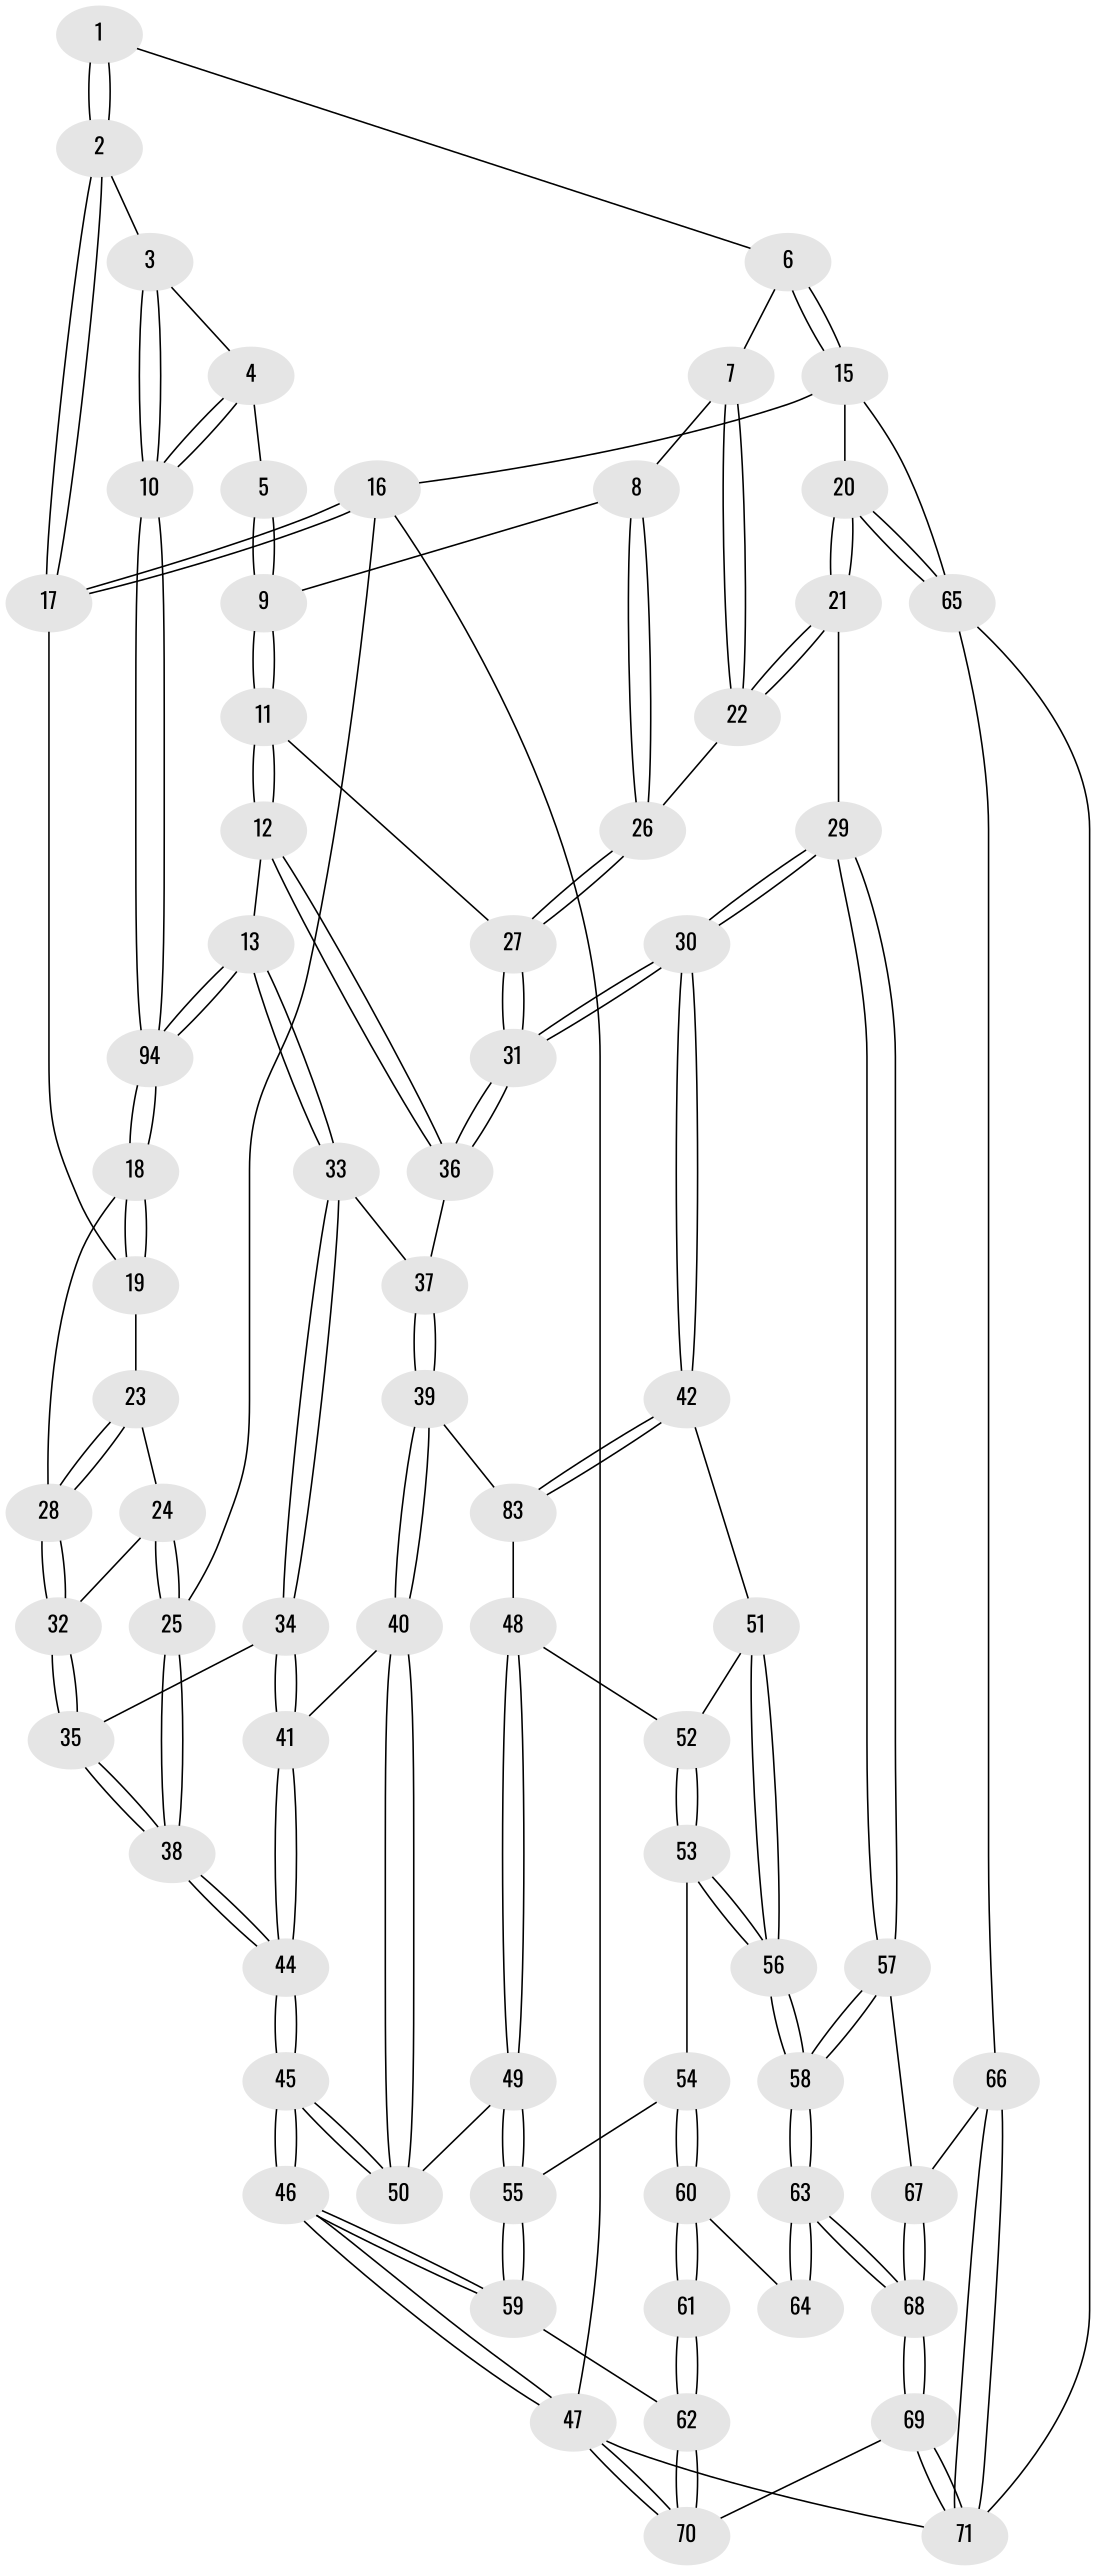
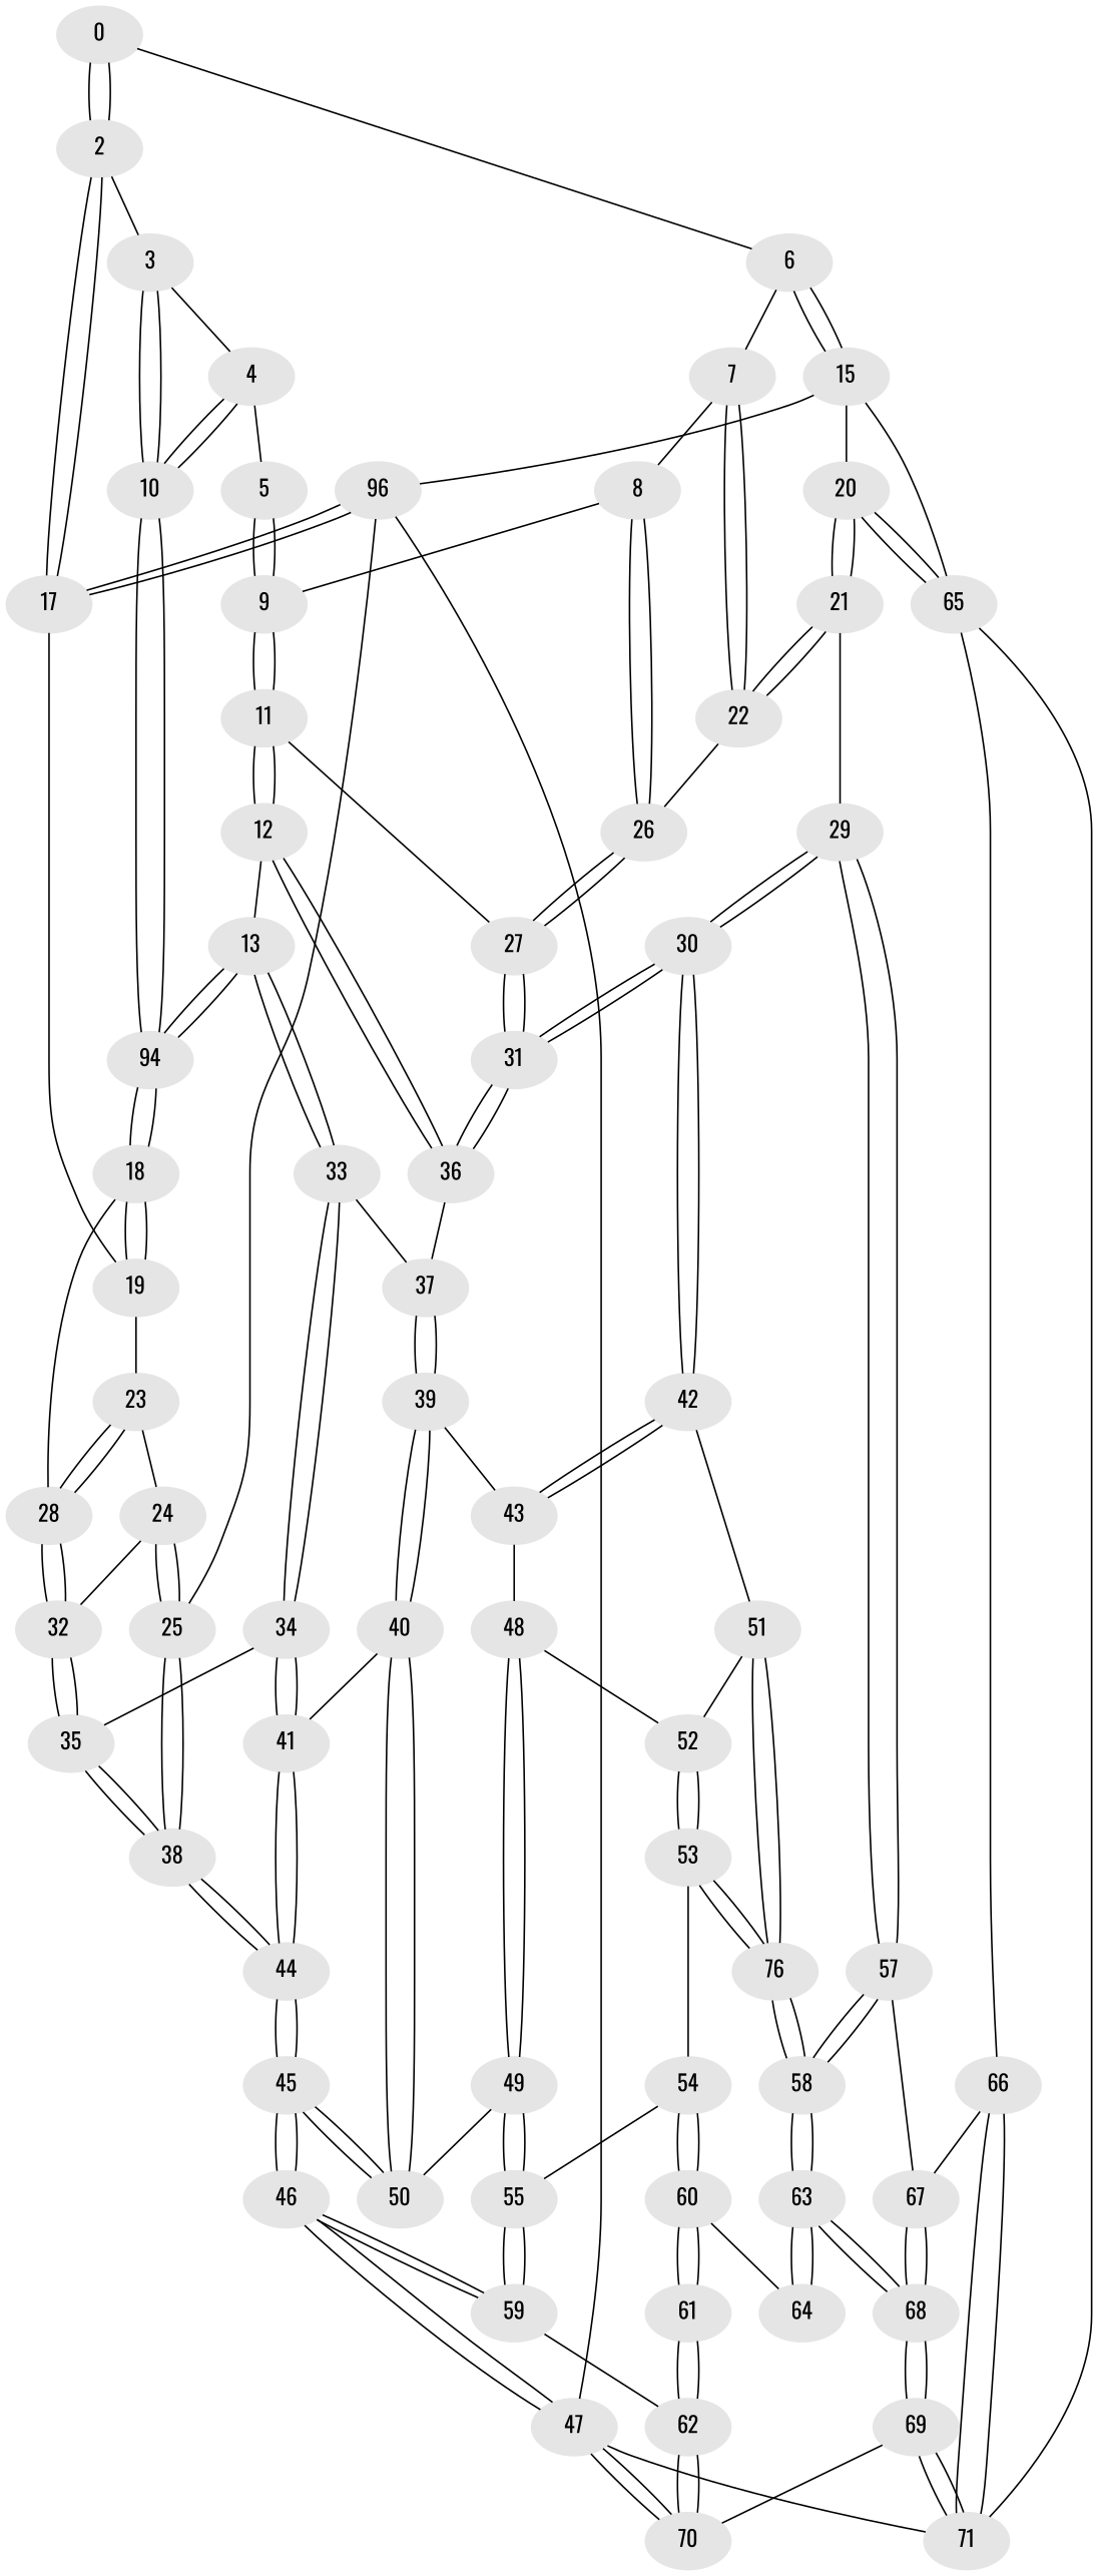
  graph {
    fontname=Oswald
    node [color=gray90 fontname=Oswald style=filled]
    edge [fontname=Oswald]
-   1
+   1 [label=0]
    2
    6
    3
    17
    7
    15
    4
    10
    19
    5
    n12 [label=94]
    9
    11
    8
    22
-   16
+   16 [label=96]
    20
    65
    26
    27
    12
    18
    13
    36
    31
    33
    37
    34
    28
    25
    47
    21
    71
    66
    38
    70
    23
    32
    24
    29
    30
    57
    35
    44
    42
    58
    67
-   43 [label=83]
+   43
    51
    41
    39
    40
    45
    50
    48
    52
-   56
+   56 [label=76]
    49
    46
    59
    62
    55
    53
    54
    60
    61
    64
    63
    68
    69
    1 -- 2
    1 -- 2
    1 -- 6
    2 -- 3
    2 -- 17
    2 -- 17
    6 -- 7
    6 -- 15
    6 -- 15
    3 -- 4
    3 -- 10
    3 -- 10
    17 -- 19
    7 -- 8
    7 -- 22
    7 -- 22
    15 -- 16
    15 -- 20
    15 -- 65
    4 -- 10
    4 -- 10
    4 -- 5
    10 -- n12
    10 -- n12
    19 -- 23
    5 -- 9
    5 -- 9
    n12 -- 18
    n12 -- 18
    9 -- 11
    9 -- 11
    11 -- 27
    11 -- 12
    11 -- 12
    8 -- 9
    8 -- 26
    8 -- 26
    22 -- 26
    16 -- 17
    16 -- 17
    16 -- 25
    16 -- 47
    20 -- 65
    20 -- 65
    20 -- 21
    20 -- 21
    65 -- 71
    65 -- 66
    26 -- 27
    26 -- 27
    27 -- 31
    27 -- 31
    12 -- 13
    12 -- 36
    12 -- 36
    18 -- 19
    18 -- 19
    18 -- 28
    13 -- n12
    13 -- n12
    13 -- 33
    13 -- 33
    36 -- 37
    31 -- 36
    31 -- 36
    33 -- 37
    33 -- 34
    33 -- 34
    37 -- 39
    37 -- 39
    34 -- 35
    34 -- 41
    34 -- 41
    28 -- 32
    28 -- 32
    25 -- 38
    25 -- 38
    47 -- 71
    47 -- 70
    47 -- 70
    21 -- 22
    21 -- 22
    21 -- 29
    66 -- 71
    66 -- 71
    66 -- 67
    38 -- 44
    38 -- 44
    23 -- 28
    23 -- 28
    23 -- 24
    32 -- 35
    32 -- 35
    24 -- 25
    24 -- 25
    24 -- 32
    29 -- 30
    29 -- 30
    29 -- 57
    29 -- 57
    30 -- 31
    30 -- 31
    30 -- 42
    30 -- 42
    57 -- 58
    57 -- 58
    57 -- 67
    35 -- 38
    35 -- 38
    44 -- 45
    44 -- 45
    42 -- 43
    42 -- 43
    42 -- 51
    58 -- 63
    58 -- 63
    67 -- 68
    67 -- 68
    43 -- 48
    51 -- 52
    51 -- 56
    51 -- 56
    41 -- 44
    41 -- 44
    39 -- 43
    39 -- 40
    39 -- 40
    40 -- 41
    40 -- 50
    40 -- 50
    45 -- 50
    45 -- 50
    45 -- 46
    45 -- 46
    48 -- 52
    48 -- 49
    48 -- 49
    52 -- 53
    52 -- 53
    56 -- 58
    56 -- 58
    49 -- 50
    49 -- 55
    49 -- 55
    46 -- 47
    46 -- 47
    46 -- 59
    46 -- 59
    59 -- 62
    62 -- 70
    62 -- 70
    55 -- 59
    55 -- 59
    53 -- 56
    53 -- 56
    53 -- 54
    54 -- 55
    54 -- 60
    54 -- 60
    60 -- 61
    60 -- 61
    60 -- 64
    61 -- 62
    61 -- 62
    63 -- 64
    63 -- 64
    63 -- 68
    63 -- 68
    68 -- 69
    68 -- 69
    69 -- 71
    69 -- 71
    69 -- 70
  }
